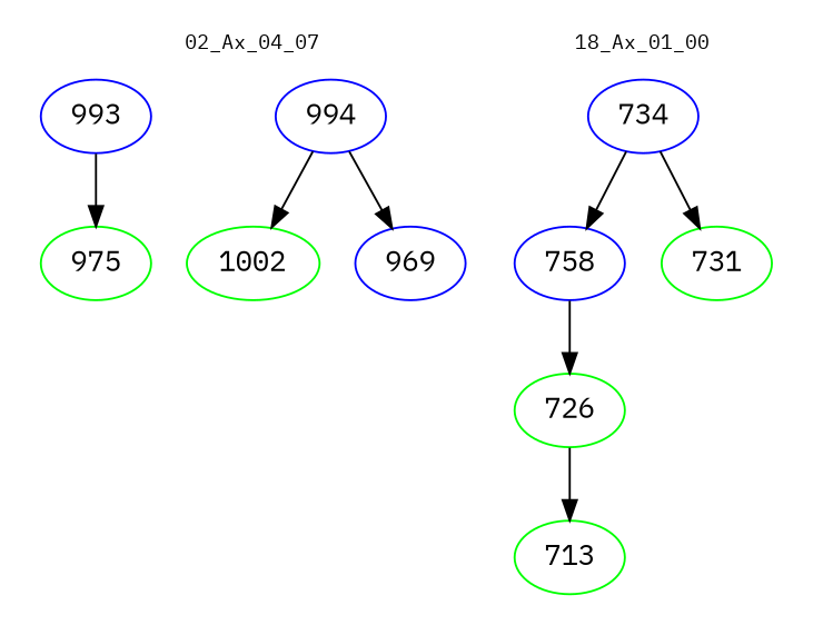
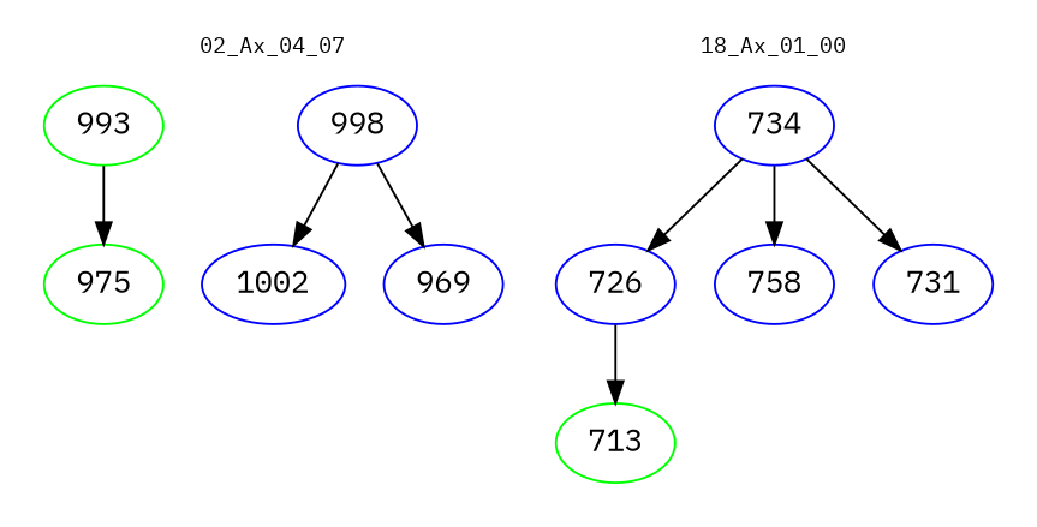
  digraph {
    fontname="IBM Plex Mono"
    node [color=blue fontname="IBM Plex Mono"]
    edge [color=black fontname="IBM Plex Mono"]
-   n1 [label=994]
-   n2 [color=green label=1002]
+   n1 [label=998]
+   n2 [label=1002]
    n3 [label=969]
-   n4 [label=993]
+   n4 [color=green label=993]
    n5 [color=green label=975]
    n6 [label=734]
-   n7 [color=green label=726]
+   n7 [label=726]
    n8 [label=758]
-   n9 [color=green label=731]
+   n9 [label=731]
    n10 [color=green label=713]
    subgraph cluster_1 {
      color=white
      fontsize=10
      label="02_Ax_04_07"
      n1
      n2
      n3
      n4
      n5
    }
    subgraph cluster_2 {
      color=white
      fontsize=10
      label="18_Ax_01_00"
      n6
      n7
      n8
      n9
      n10
    }
    n1 -> n2
    n1 -> n3
    n4 -> n5
-   n8 -> n7
+   n6 -> n7
    n6 -> n8
    n6 -> n9
    n7 -> n10
  }
